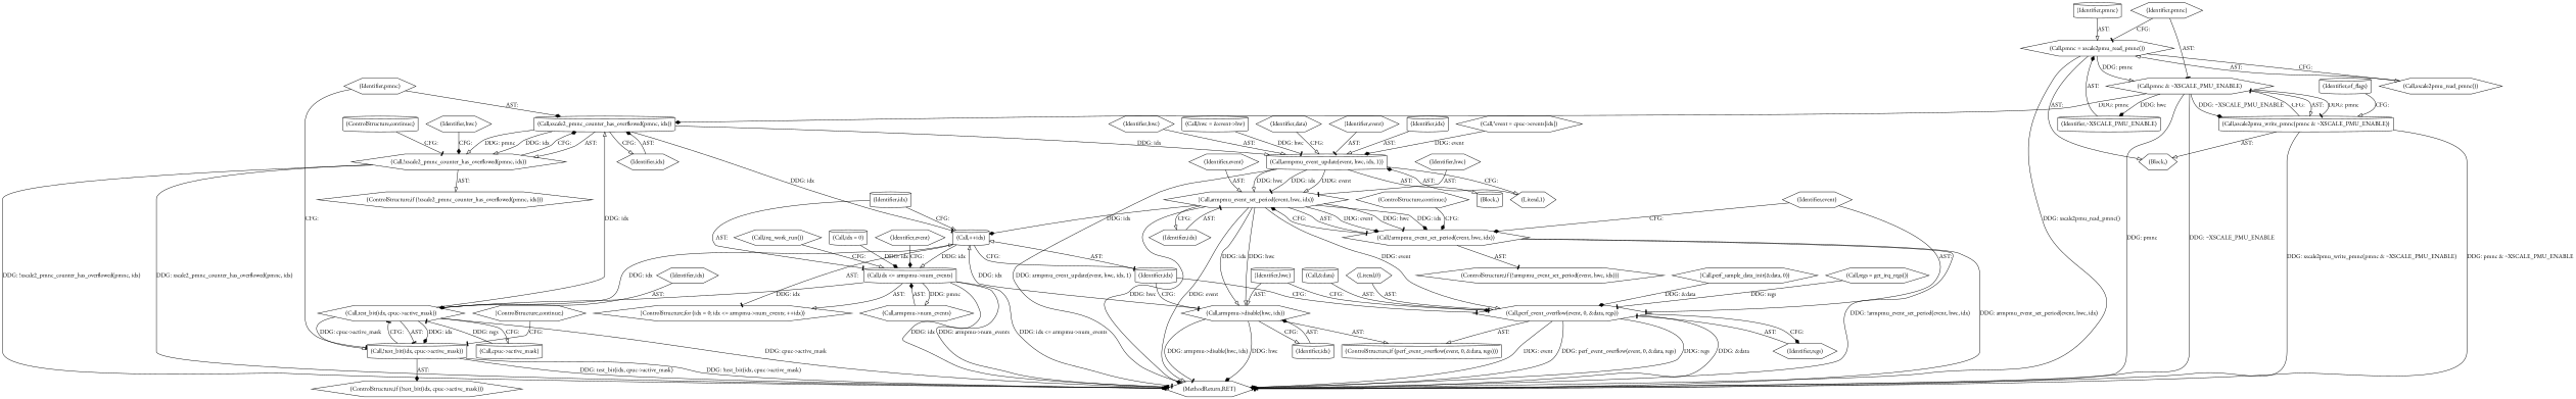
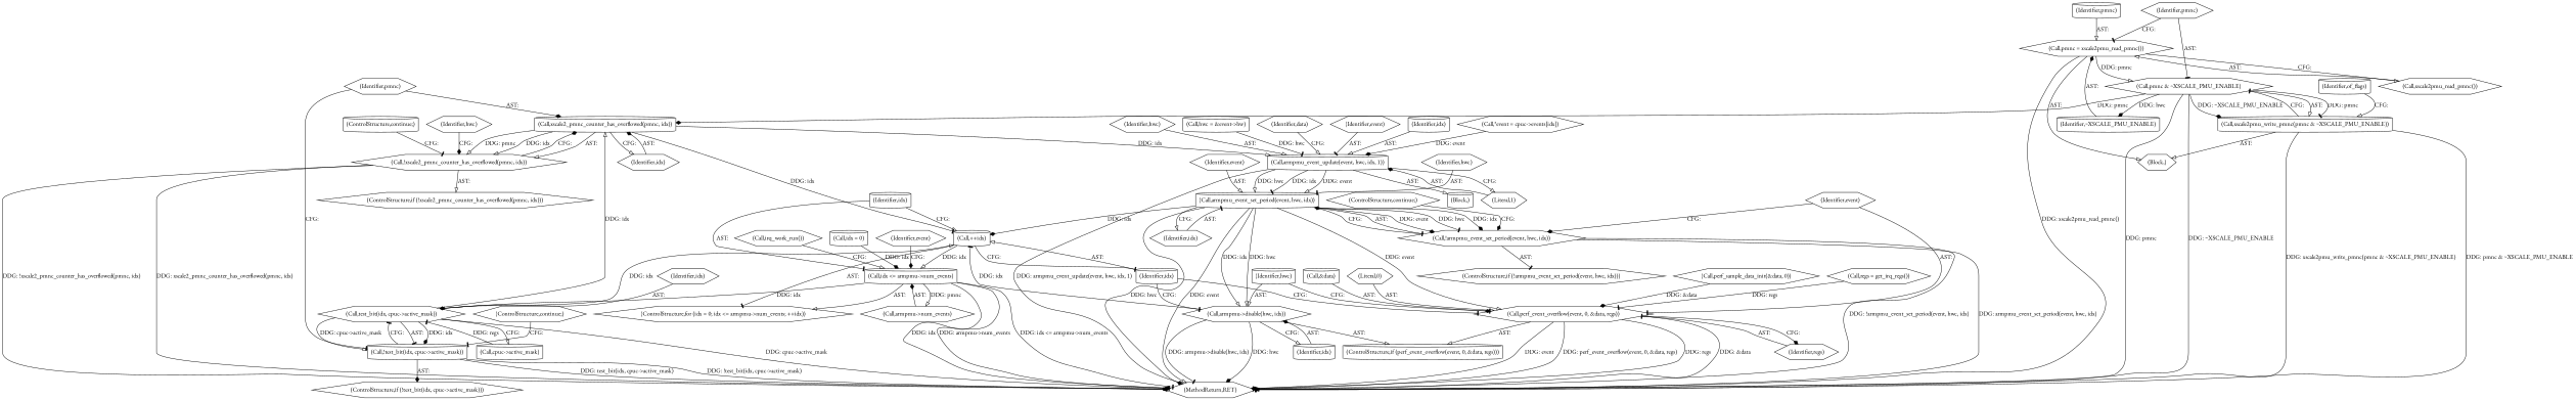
  digraph {
    fontname="EB Garamond"
    node [fontname="EB Garamond" shape=hexagon]
    edge [arrowhead=onormal fontname="EB Garamond"]
    n1 [label="(Call,pmnc = xscale2pmu_read_pmnc())"]
    n2 [label="(Call,pmnc & ~XSCALE_PMU_ENABLE)"]
    n3 [label="(MethodReturn,RET)"]
    n4 [label="(Block,)"]
    n5 [label="(Call,xscale2pmu_read_pmnc())"]
    n6 [label="(Call,xscale2pmu_write_pmnc(pmnc & ~XSCALE_PMU_ENABLE))" shape=cylinder]
    n7 [label="(Call,xscale2_pmnc_counter_has_overflowed(pmnc, idx))" shape=cylinder]
    n8 [label="(Identifier,~XSCALE_PMU_ENABLE)" shape=cylinder]
    n9 [label="(Call,++idx)" shape=cylinder]
    n10 [label="(Call,!xscale2_pmnc_counter_has_overflowed(pmnc, idx))"]
    n11 [label="(Call,armpmu_event_update(event, hwc, idx, 1))" shape=cylinder]
    n12 [label="(Identifier,idx)"]
    n13 [label="(Call,idx <= armpmu->num_events)" shape=cylinder]
    n14 [label="(Identifier,idx)" shape=cylinder]
    n15 [label="(ControlStructure,for (idx = 0; idx <= armpmu->num_events; ++idx))"]
    n16 [label="(ControlStructure,if (!xscale2_pmnc_counter_has_overflowed(pmnc, idx)))"]
-   n17 [label="(Call,armpmu_event_set_period(event, hwc, idx))"]
+   n17 [label="(Call,armpmu_event_set_period(event, hwc, idx))" shape=cylinder]
    n18 [label="(Block,)" shape=cylinder]
    n19 [label="(Literal,1)"]
    n20 [label="(Call,test_bit(idx, cpuc->active_mask))"]
    n21 [label="(Call,armpmu->num_events)"]
    n22 [label="(Call,perf_event_overflow(event, 0, &data, regs))"]
    n23 [label="(Call,armpmu->disable(hwc, idx))"]
    n24 [label="(Call,!test_bit(idx, cpuc->active_mask))" shape=cylinder]
    n25 [label="(Call,cpuc->active_mask)" shape=cylinder]
    n26 [label="(ControlStructure,if (!test_bit(idx, cpuc->active_mask)))"]
    n27 [label="(Call,!armpmu_event_set_period(event, hwc, idx))"]
    n28 [label="(Identifier,idx)"]
    n29 [label="(ControlStructure,if (!armpmu_event_set_period(event, hwc, idx)))"]
    n30 [label="(ControlStructure,if (perf_event_overflow(event, 0, &data, regs)))" shape=cylinder]
    n31 [label="(Identifier,regs)"]
    n32 [label="(Identifier,idx)" shape=cylinder]
    n33 [label="(Call,hwc = &event->hw)" shape=cylinder]
    n34 [label="(Identifier,pmnc)"]
    n35 [label="(Identifier,pmnc)" shape=cylinder]
    n36 [label="(ControlStructure,continue;)"]
    n37 [label="(Identifier,event)"]
    n38 [label="(Call,perf_sample_data_init(&data, 0))"]
    n39 [label="(Identifier,pmnc)"]
    n40 [label="(Identifier,idx)" shape=cylinder]
    n41 [label="(ControlStructure,continue;)"]
    n42 [label="(Identifier,idx)"]
    n43 [label="(Identifier,event)"]
    n44 [label="(Call,regs = get_irq_regs())"]
    n45 [label="(Call,&data)" shape=cylinder]
    n46 [label="(Identifier,of_flags)" shape=cylinder]
    n47 [label="(Identifier,data)"]
    n48 [label="(Identifier,event)"]
    n49 [label="(Identifier,idx)" shape=cylinder]
    n50 [label="(Call,*event = cpuc->events[idx])"]
    n51 [label="(Identifier,hwc)"]
    n52 [label="(Call,irq_work_run())"]
    n53 [label="(Call,idx = 0)" shape=cylinder]
    n54 [label="(Identifier,hwc)"]
    n55 [label="(Identifier,event)"]
    n56 [label="(Identifier,hwc)"]
    n57 [label="(ControlStructure,continue;)" shape=cylinder]
    n58 [label="(Literal,0)"]
    n59 [label="(Identifier,hwc)" shape=cylinder]
    n1 -> n2 [label="DDG: pmnc"]
    n1 -> n3 [label="DDG: xscale2pmu_read_pmnc()"]
    n1 -> n4 [label="AST: "]
    n1 -> n5 [label="CFG: "]
    n2 -> n3 [label="DDG: pmnc"]
    n2 -> n3 [arrowhead=tee label="DDG: ~XSCALE_PMU_ENABLE"]
    n2 -> n6 [label="AST: "]
    n2 -> n6 [arrowhead=tee label="DDG: pmnc"]
    n2 -> n6 [arrowhead=diamond label="DDG: ~XSCALE_PMU_ENABLE"]
    n2 -> n7 [arrowhead=diamond label="DDG: pmnc"]
    n2 -> n8 [arrowhead=diamond label="DDG: hwc"]
    n5 -> n1 [label="AST: "]
    n6 -> n2 [arrowhead=tee label="CFG: "]
    n6 -> n3 [label="DDG: pmnc & ~XSCALE_PMU_ENABLE"]
    n6 -> n3 [arrowhead=diamond label="DDG: xscale2pmu_write_pmnc(pmnc & ~XSCALE_PMU_ENABLE)"]
    n6 -> n4 [label="AST: "]
    n7 -> n9 [arrowhead=tee label="DDG: idx"]
    n7 -> n10 [label="AST: "]
    n7 -> n10 [label="DDG: pmnc"]
    n7 -> n10 [label="DDG: idx"]
    n7 -> n11 [label="DDG: idx"]
    n7 -> n12 [label="CFG: "]
    n8 -> n1 [arrowhead=diamond label="AST: "]
    n9 -> n13 [label="DDG: idx"]
    n9 -> n14 [arrowhead=tee label="CFG: "]
    n9 -> n15 [arrowhead=tee label="AST: "]
    n10 -> n3 [arrowhead=diamond label="DDG: xscale2_pmnc_counter_has_overflowed(pmnc, idx)"]
    n10 -> n3 [label="DDG: !xscale2_pmnc_counter_has_overflowed(pmnc, idx)"]
    n10 -> n7 [arrowhead=diamond label="CFG: "]
    n10 -> n16 [label="AST: "]
    n11 -> n3 [label="DDG: armpmu_event_update(event, hwc, idx, 1)"]
    n11 -> n17 [label="DDG: event"]
    n11 -> n17 [label="DDG: hwc"]
    n11 -> n17 [arrowhead=tee label="DDG: idx"]
    n11 -> n18 [label="AST: "]
    n11 -> n19 [label="CFG: "]
    n12 -> n7 [arrowhead=diamond label="AST: "]
    n13 -> n3 [arrowhead=tee label="DDG: armpmu->num_events"]
    n13 -> n3 [arrowhead=tee label="DDG: idx <= armpmu->num_events"]
    n13 -> n3 [arrowhead=diamond label="DDG: idx"]
    n13 -> n15 [label="AST: "]
    n13 -> n20 [arrowhead=diamond label="DDG: idx"]
    n13 -> n21 [label="DDG: pmnc"]
    n14 -> n9 [label="AST: "]
    n14 -> n22 [arrowhead=tee label="CFG: "]
    n14 -> n23 [arrowhead=tee label="CFG: "]
    n17 -> n3 [label="DDG: event"]
    n17 -> n3 [arrowhead=diamond label="DDG: hwc"]
    n17 -> n9 [arrowhead=diamond label="DDG: idx"]
    n17 -> n22 [label="DDG: event"]
    n17 -> n23 [label="DDG: hwc"]
    n17 -> n23 [label="DDG: idx"]
    n17 -> n27 [arrowhead=tee label="AST: "]
    n17 -> n27 [arrowhead=diamond label="DDG: event"]
    n17 -> n27 [arrowhead=tee label="DDG: hwc"]
    n17 -> n27 [arrowhead=diamond label="DDG: idx"]
    n17 -> n28 [label="CFG: "]
    n19 -> n11 [arrowhead=diamond label="AST: "]
    n20 -> n3 [arrowhead=diamond label="DDG: cpuc->active_mask"]
    n20 -> n7 [label="DDG: idx"]
    n20 -> n9 [label="DDG: idx"]
    n20 -> n24 [arrowhead=tee label="AST: "]
    n20 -> n24 [arrowhead=diamond label="DDG: idx"]
    n20 -> n24 [label="DDG: cpuc->active_mask"]
    n20 -> n25 [label="CFG: "]
    n21 -> n13 [arrowhead=diamond label="AST: "]
    n22 -> n3 [label="DDG: event"]
    n22 -> n3 [arrowhead=tee label="DDG: perf_event_overflow(event, 0, &data, regs)"]
    n22 -> n3 [arrowhead=diamond label="DDG: regs"]
    n22 -> n3 [arrowhead=tee label="DDG: &data"]
    n22 -> n30 [label="AST: "]
    n22 -> n31 [arrowhead=diamond label="CFG: "]
    n23 -> n3 [arrowhead=tee label="DDG: armpmu->disable(hwc, idx)"]
    n23 -> n3 [arrowhead=diamond label="DDG: hwc"]
-   n23 -> n9 [label="DDG: idx"]
+   n23 -> n9 [arrowhead=tee label="DDG: idx"]
    n23 -> n30 [label="AST: "]
    n23 -> n32 [label="CFG: "]
    n24 -> n3 [arrowhead=diamond label="DDG: test_bit(idx, cpuc->active_mask)"]
    n24 -> n3 [arrowhead=tee label="DDG: !test_bit(idx, cpuc->active_mask)"]
    n24 -> n20 [arrowhead=tee label="CFG: "]
    n24 -> n26 [arrowhead=diamond label="AST: "]
    n25 -> n20 [arrowhead=tee label="DDG: regs"]
    n27 -> n3 [label="DDG: !armpmu_event_set_period(event, hwc, idx)"]
    n27 -> n3 [arrowhead=tee label="DDG: armpmu_event_set_period(event, hwc, idx)"]
    n27 -> n17 [arrowhead=diamond label="CFG: "]
    n27 -> n29 [arrowhead=tee label="AST: "]
    n28 -> n17 [arrowhead=tee label="AST: "]
    n31 -> n22 [arrowhead=tee label="AST: "]
    n32 -> n23 [arrowhead=diamond label="AST: "]
    n33 -> n11 [arrowhead=tee label="DDG: hwc"]
    n34 -> n1 [arrowhead=tee label="CFG: "]
    n34 -> n2 [arrowhead=tee label="AST: "]
    n35 -> n1 [label="AST: "]
    n36 -> n24 [arrowhead=tee label="CFG: "]
    n37 -> n17 [label="AST: "]
    n38 -> n22 [arrowhead=diamond label="DDG: &data"]
    n39 -> n7 [arrowhead=diamond label="AST: "]
    n39 -> n24 [arrowhead=tee label="CFG: "]
    n40 -> n9 [label="CFG: "]
    n40 -> n13 [arrowhead=tee label="AST: "]
    n41 -> n27 [arrowhead=diamond label="CFG: "]
    n42 -> n20 [label="AST: "]
    n43 -> n22 [arrowhead=tee label="AST: "]
    n43 -> n27 [arrowhead=diamond label="CFG: "]
    n44 -> n22 [arrowhead=tee label="DDG: regs"]
    n45 -> n22 [arrowhead=tee label="AST: "]
    n46 -> n6 [label="CFG: "]
    n47 -> n11 [label="CFG: "]
    n48 -> n11 [arrowhead=tee label="AST: "]
    n49 -> n11 [label="AST: "]
    n50 -> n11 [arrowhead=diamond label="DDG: event"]
    n51 -> n17 [arrowhead=tee label="AST: "]
    n52 -> n13 [label="CFG: "]
    n53 -> n13 [arrowhead=diamond label="DDG: idx"]
    n54 -> n11 [label="AST: "]
    n55 -> n13 [arrowhead=diamond label="CFG: "]
    n56 -> n10 [arrowhead=diamond label="CFG: "]
    n57 -> n10 [arrowhead=tee label="CFG: "]
    n58 -> n22 [label="AST: "]
    n59 -> n22 [arrowhead=diamond label="CFG: "]
    n59 -> n23 [label="AST: "]
  }
